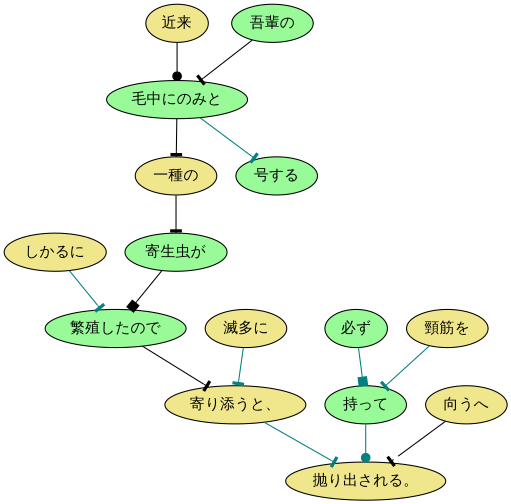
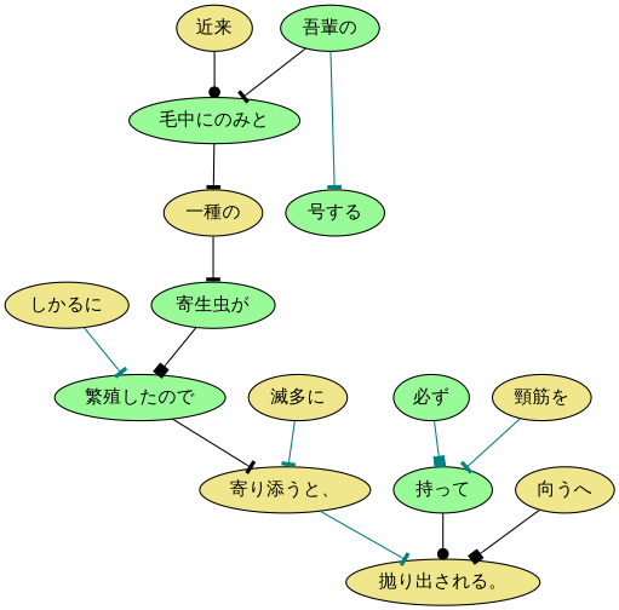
  digraph {
    fontname=Roboto
    node [fillcolor=khaki fontname=Roboto style=filled]
    edge [arrowhead=tee color=black fontname=Roboto]
    n1 [label="しかるに"]
    n2 [fillcolor=palegreen label="繁殖したので"]
    n3 [label="寄り添うと、"]
    n4 [label="近来"]
    n5 [fillcolor=palegreen label="毛中にのみと"]
    n6 [fillcolor=palegreen label="号する"]
    n7 [label="一種の"]
    n8 [fillcolor=palegreen label="吾輩の"]
    n9 [fillcolor=palegreen label="寄生虫が"]
    n10 [label="抛り出される。"]
    n11 [label="滅多に"]
    n12 [fillcolor=palegreen label="必ず"]
    n13 [fillcolor=palegreen label="持って"]
    n14 [label="頸筋を"]
    n15 [label="向うへ"]
    n1 -> n2 [color=teal]
    n2 -> n3
    n3 -> n10 [color=teal]
    n4 -> n5 [arrowhead=dot]
-   n5 -> n6 [color=teal]
+   n8 -> n6 [color=teal]
    n5 -> n7
    n7 -> n9
    n8 -> n5
    n9 -> n2 [arrowhead=box]
    n11 -> n3 [color=teal]
    n12 -> n13 [arrowhead=box color=teal]
-   n13 -> n10 [arrowhead=dot color=teal]
+   n13 -> n10 [arrowhead=dot]
    n14 -> n13 [color=teal]
-   n15 -> n10
+   n15 -> n10 [arrowhead=box]
  }
